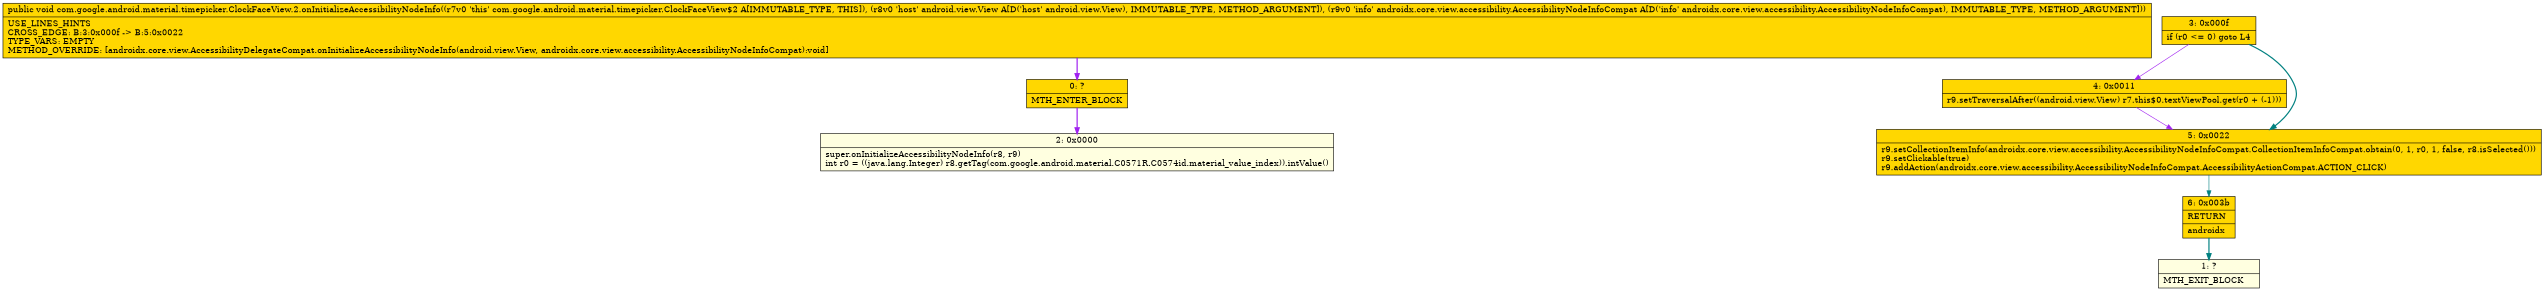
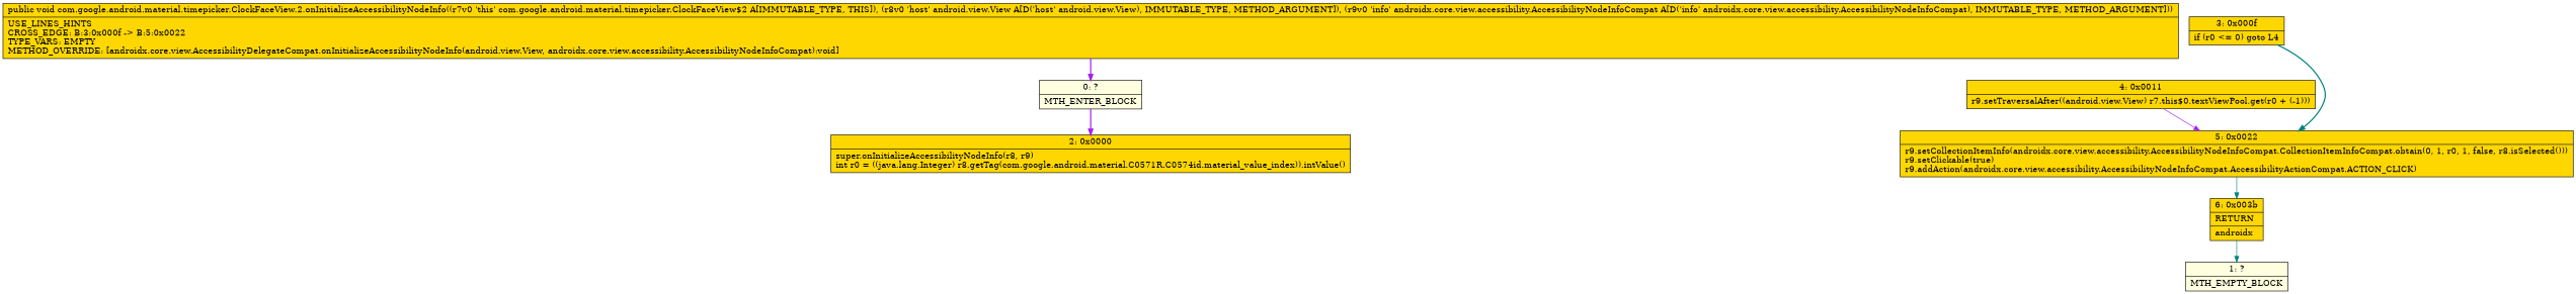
  digraph {
    node [fillcolor=gold shape=record style=filled]
    edge [color=purple style=bold]
-   n1 [label="{0\:\ ?|MTH_ENTER_BLOCK\l}"]
-   n2 [fillcolor=lightyellow label="{2\:\ 0x0000|super.onInitializeAccessibilityNodeInfo(r8, r9)\lint r0 = ((java.lang.Integer) r8.getTag(com.google.android.material.C0571R.C0574id.material_value_index)).intValue()\l}"]
+   n1 [fillcolor=lightyellow label="{0\:\ ?|MTH_ENTER_BLOCK\l}"]
+   n2 [label="{2\:\ 0x0000|super.onInitializeAccessibilityNodeInfo(r8, r9)\lint r0 = ((java.lang.Integer) r8.getTag(com.google.android.material.C0571R.C0574id.material_value_index)).intValue()\l}"]
    n3 [label="{3\:\ 0x000f|if (r0 \<= 0) goto L4\l}"]
    n4 [label="{4\:\ 0x0011|r9.setTraversalAfter((android.view.View) r7.this$0.textViewPool.get(r0 + (\-1)))\l}"]
    n5 [label="{5\:\ 0x0022|r9.setCollectionItemInfo(androidx.core.view.accessibility.AccessibilityNodeInfoCompat.CollectionItemInfoCompat.obtain(0, 1, r0, 1, false, r8.isSelected()))\lr9.setClickable(true)\lr9.addAction(androidx.core.view.accessibility.AccessibilityNodeInfoCompat.AccessibilityActionCompat.ACTION_CLICK)\l}"]
    n6 [label="{6\:\ 0x003b|RETURN\l|androidx\l}"]
-   n7 [fillcolor=lightyellow label="{1\:\ ?|MTH_EXIT_BLOCK\l}"]
+   n7 [fillcolor=lightyellow label="{1\:\ ?|MTH_EMPTY_BLOCK\l}"]
    n8 [label="{public void com.google.android.material.timepicker.ClockFaceView.2.onInitializeAccessibilityNodeInfo((r7v0 'this' com.google.android.material.timepicker.ClockFaceView$2 A[IMMUTABLE_TYPE, THIS]), (r8v0 'host' android.view.View A[D('host' android.view.View), IMMUTABLE_TYPE, METHOD_ARGUMENT]), (r9v0 'info' androidx.core.view.accessibility.AccessibilityNodeInfoCompat A[D('info' androidx.core.view.accessibility.AccessibilityNodeInfoCompat), IMMUTABLE_TYPE, METHOD_ARGUMENT]))  | USE_LINES_HINTS\lCROSS_EDGE: B:3:0x000f \-\> B:5:0x0022\lTYPE_VARS: EMPTY\lMETHOD_OVERRIDE: [androidx.core.view.AccessibilityDelegateCompat.onInitializeAccessibilityNodeInfo(android.view.View, androidx.core.view.accessibility.AccessibilityNodeInfoCompat):void]\l}"]
    n1 -> n2
-   n3 -> n4 [style=solid]
    n3 -> n5 [color=teal]
    n4 -> n5 [style=solid]
    n5 -> n6 [color=teal style=solid]
-   n6 -> n7 [color=teal]
+   n6 -> n7 [color=teal style=solid]
    n8 -> n1
  }
